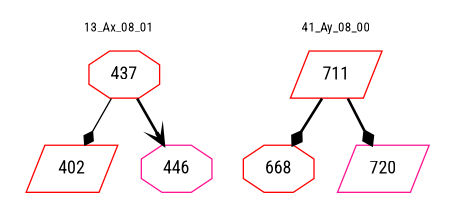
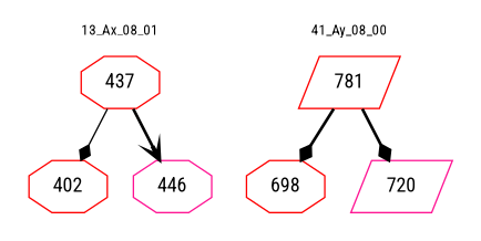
  digraph {
    fontname="Roboto Condensed"
    node [color=red fontname="Roboto Condensed" shape=octagon]
    edge [arrowhead=diamond color=black fontname="Roboto Condensed" style=bold]
    n1 [label=437]
-   n2 [label=402 shape=parallelogram]
+   n2 [label=402]
    n3 [color=deeppink label=446]
-   n4 [label=711 shape=parallelogram]
-   n5 [label=668]
+   n4 [label=781 shape=parallelogram]
+   n5 [label=698]
    n6 [color=deeppink label=720 shape=parallelogram]
    subgraph cluster_1 {
      color=white
      fontsize=10
      label="13_Ax_08_01"
      n1
      n2
      n3
    }
    subgraph cluster_2 {
      color=white
      fontsize=10
      label="41_Ay_08_00"
      n4
      n5
      n6
    }
    n1 -> n2 [style=solid]
    n1 -> n3 [arrowhead=vee]
    n4 -> n5
    n4 -> n6
  }
